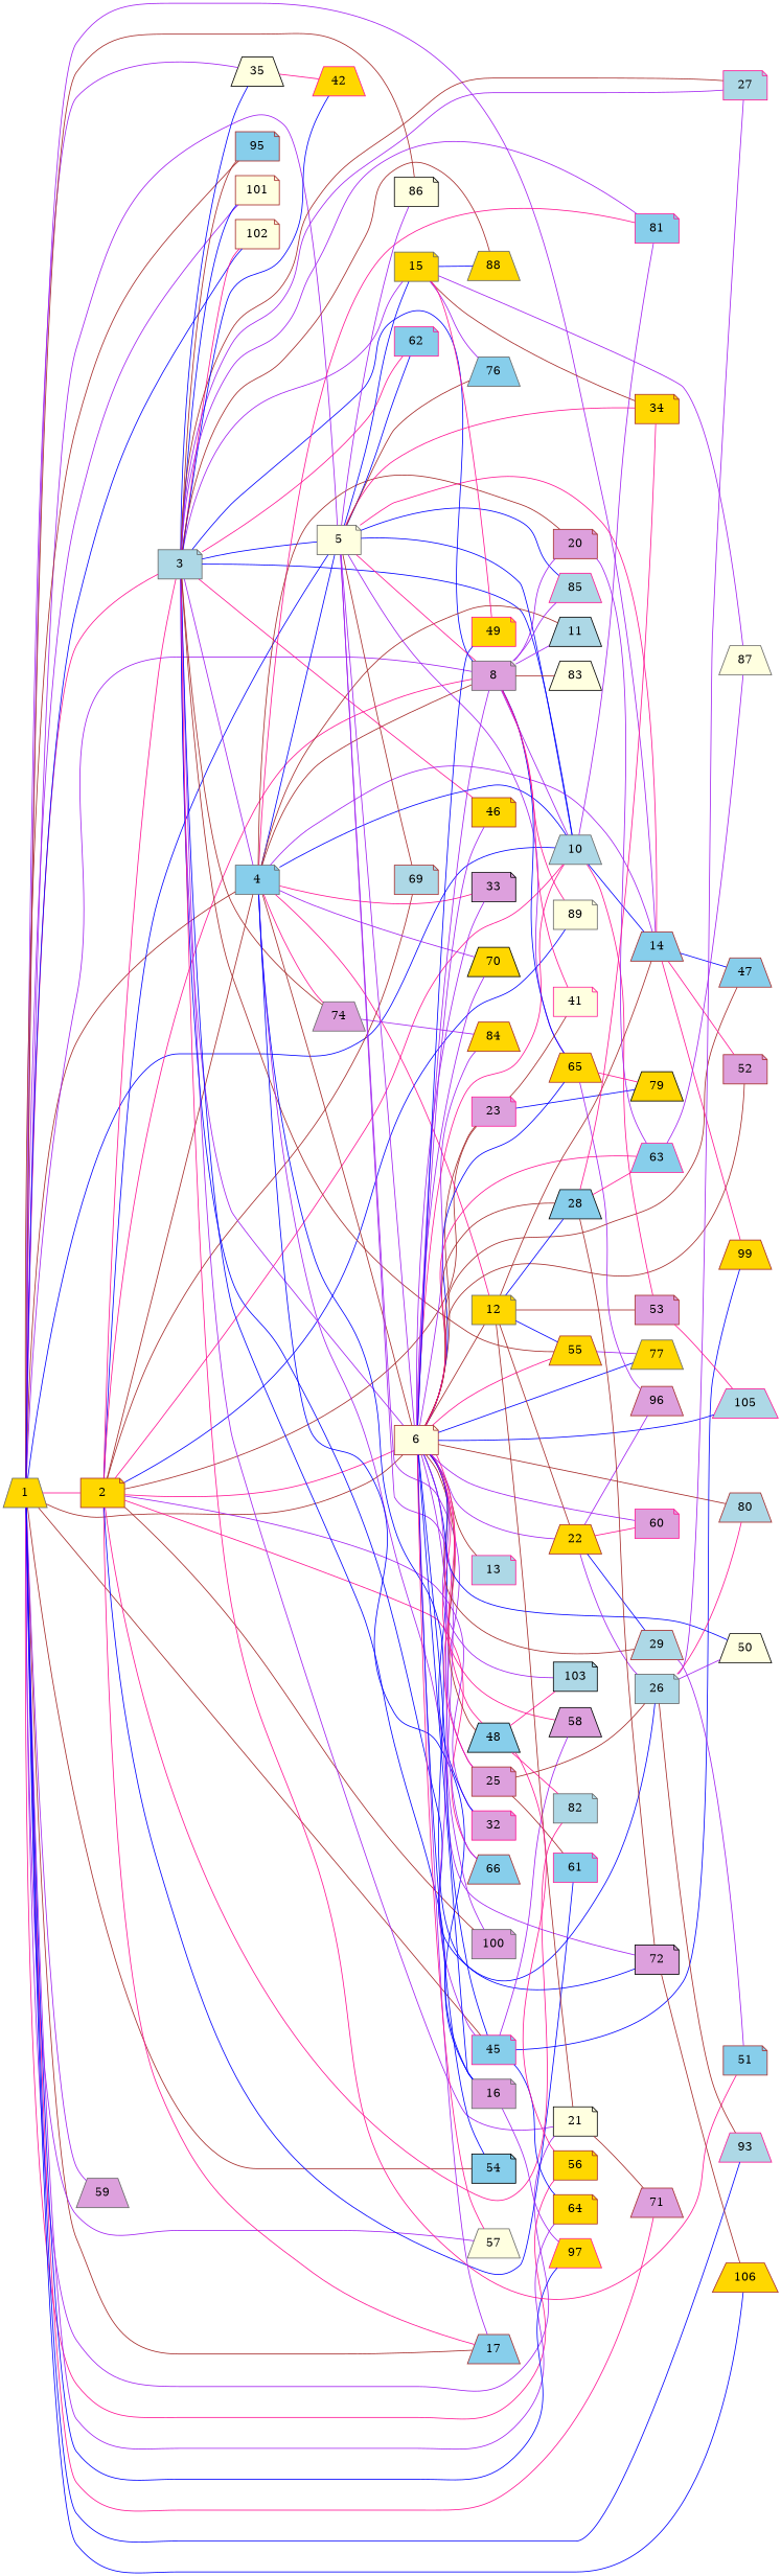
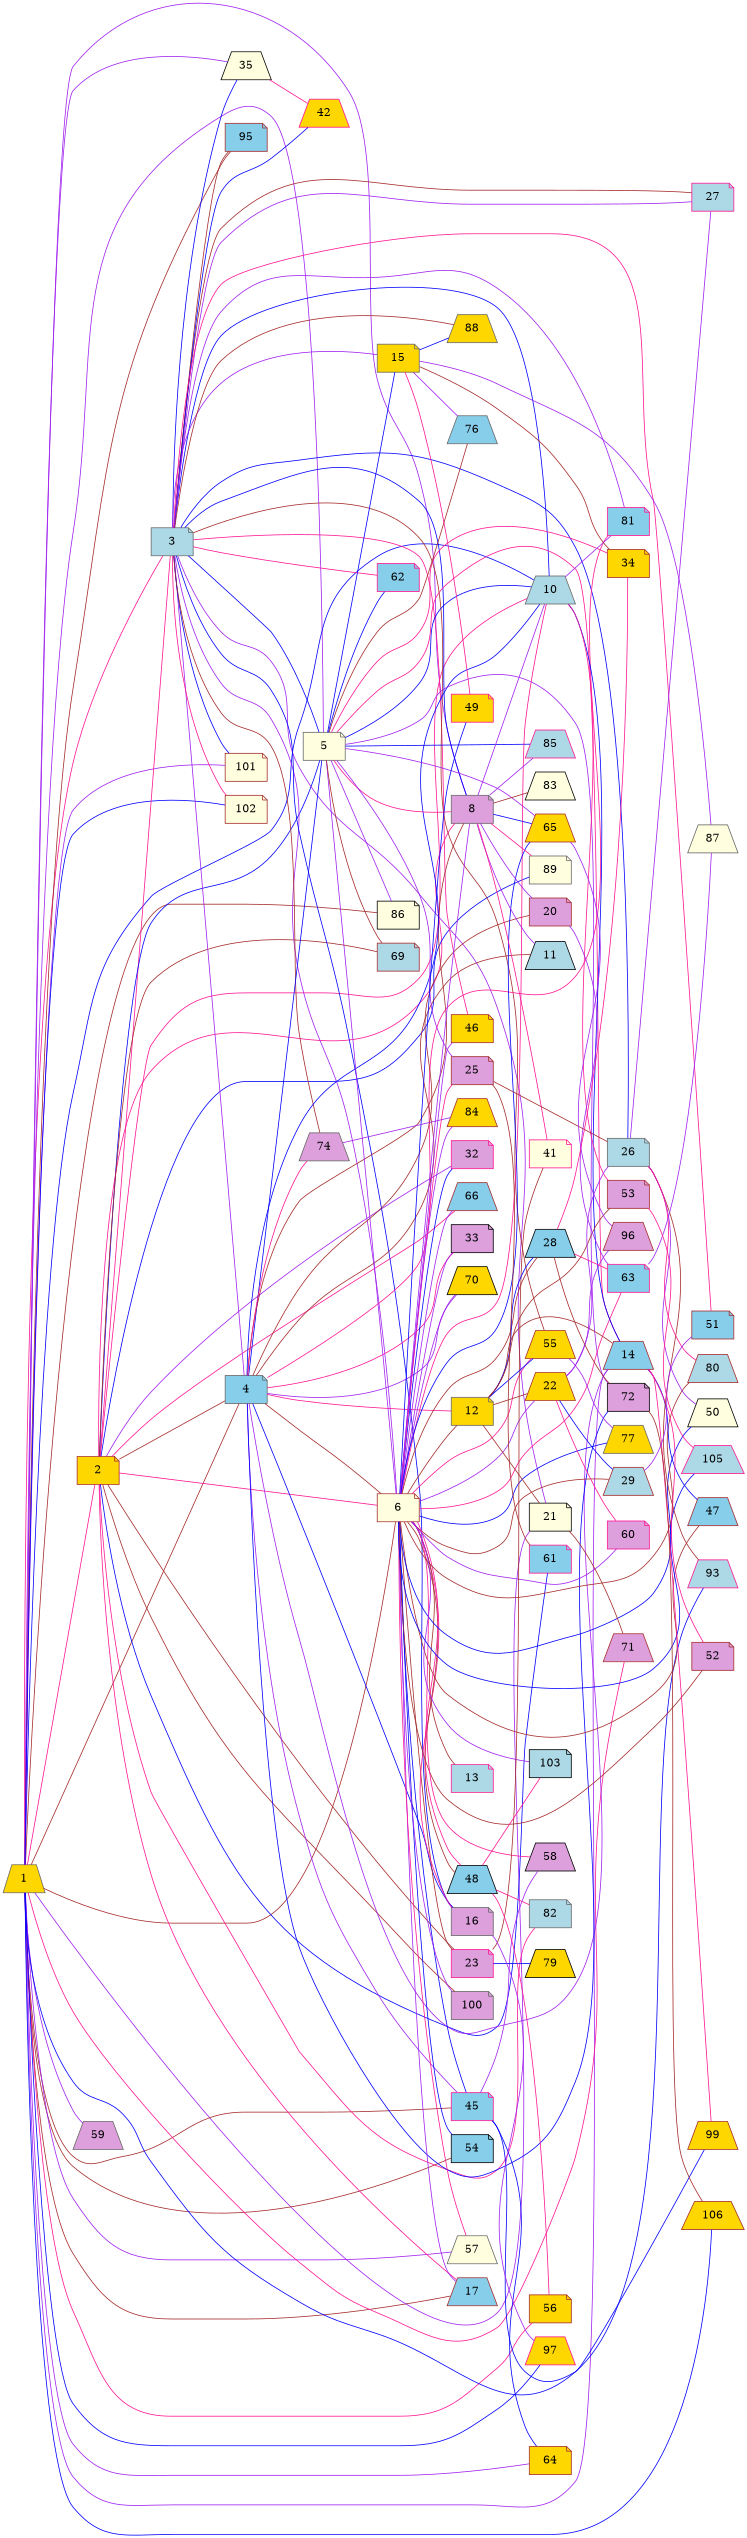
  graph {
    rankdir=LR
    node [color=brown fillcolor=gold shape=note style=filled]
    edge [color=purple]
    1 [color=gray40 shape=trapezium super="+7"]
    2 [super="+24"]
    3 [color=gray40 fillcolor=lightblue super="+31"]
    4 [color=gray40 fillcolor=skyblue super="+30"]
    5 [color=gray40 fillcolor=lightyellow super="+18"]
    6 [fillcolor=lightyellow super="+9"]
    8 [color=gray40 fillcolor=plum super="+36"]
    10 [color=gray40 fillcolor=lightblue shape=trapezium super="+68"]
    14 [fillcolor=skyblue shape=trapezium super="+19"]
    17 [fillcolor=skyblue shape=trapezium super="+39"]
    21 [color=black fillcolor=lightyellow super="+43"]
    35 [color=black fillcolor=lightyellow shape=trapezium]
    45 [color=deeppink fillcolor=skyblue super="+75"]
    54 [color=black fillcolor=skyblue]
    56
    57 [color=gray40 fillcolor=lightyellow shape=trapezium]
    59 [color=gray40 fillcolor=plum shape=trapezium]
    64
    71 [fillcolor=plum shape=trapezium]
    86 [color=black fillcolor=lightyellow]
    93 [color=deeppink fillcolor=lightblue shape=trapezium]
    95 [fillcolor=skyblue]
    97 [color=deeppink shape=trapezium]
    101 [fillcolor=lightyellow]
    102 [fillcolor=lightyellow]
    106 [shape=trapezium]
    23 [color=deeppink fillcolor=plum super="+37"]
    32 [color=deeppink fillcolor=plum]
    61 [color=deeppink fillcolor=skyblue]
    66 [fillcolor=skyblue shape=trapezium]
    69 [fillcolor=lightblue]
    82 [color=gray40 fillcolor=lightblue]
    89 [color=gray40 fillcolor=lightyellow]
    100 [color=gray40 fillcolor=plum]
    15 [color=gray40 super="+40"]
    16 [color=gray40 fillcolor=plum super="+44"]
    26 [color=gray40 fillcolor=lightblue super="+67"]
    27 [color=deeppink fillcolor=lightblue]
    42 [color=deeppink shape=trapezium]
    46
    51 [fillcolor=skyblue]
    55 [shape=trapezium super="+94"]
    62 [color=deeppink fillcolor=skyblue]
    74 [color=gray40 fillcolor=plum shape=trapezium]
    81 [color=deeppink fillcolor=skyblue super="+104"]
    88 [color=gray40 shape=trapezium]
    11 [color=black fillcolor=lightblue shape=trapezium]
    12 [color=gray40 super="+38"]
    20 [fillcolor=plum]
    33 [color=black fillcolor=plum]
    70 [color=black shape=trapezium]
    72 [color=black fillcolor=plum super="+98"]
    25 [fillcolor=plum]
    34 [super="+91"]
    65 [shape=trapezium super="+78"]
    76 [color=gray40 fillcolor=skyblue shape=trapezium]
    85 [color=deeppink fillcolor=lightblue shape=trapezium]
    13 [color=deeppink fillcolor=lightblue]
    22 [shape=trapezium super="+73"]
    28 [color=black fillcolor=skyblue shape=trapezium]
    29 [fillcolor=lightblue shape=trapezium]
    47 [fillcolor=skyblue shape=trapezium]
    48 [color=black fillcolor=skyblue shape=trapezium super="+92"]
    49 [color=deeppink]
    50 [color=black fillcolor=lightyellow shape=trapezium]
    52 [fillcolor=plum]
    58 [color=black fillcolor=plum shape=trapezium]
    60 [color=deeppink fillcolor=plum]
-   63 [color=deeppink fillcolor=skyblue shape=trapezium super="+90"]
+   63 [color=deeppink fillcolor=skyblue super="+90"]
    77 [color=gray40 shape=trapezium]
    80 [fillcolor=lightblue shape=trapezium]
    84 [shape=trapezium]
    103 [color=black fillcolor=lightblue]
    105 [color=deeppink fillcolor=lightblue shape=trapezium]
    41 [color=deeppink fillcolor=lightyellow]
    83 [color=black fillcolor=lightyellow shape=trapezium]
    53 [fillcolor=plum]
    99 [shape=trapezium]
    79 [color=black shape=trapezium]
    87 [color=gray40 fillcolor=lightyellow shape=trapezium]
    96 [fillcolor=plum shape=trapezium]
    1 -- 2 [color=deeppink weight=2]
    1 -- 3 [color=deeppink weight=2]
    1 -- 4 [color=brown weight=2]
    1 -- 5 [weight=2]
    1 -- 6 [color=brown weight=4]
    1 -- 8 [weight=2]
    1 -- 10 [color=blue weight=2]
    1 -- 14
    1 -- 17 [color=brown]
    1 -- 21
    1 -- 35
    1 -- 45 [color=brown]
    1 -- 54 [color=brown]
    1 -- 56 [color=deeppink]
    1 -- 57
    1 -- 59
    1 -- 64
    1 -- 71 [color=deeppink]
    1 -- 86 [color=brown]
    1 -- 93 [color=blue]
    1 -- 95 [color=brown]
    1 -- 97 [color=blue]
    1 -- 101
    1 -- 102 [color=blue]
    1 -- 106 [color=blue]
    2 -- 3 [color=deeppink weight=2]
    2 -- 4 [color=brown]
    2 -- 5 [color=blue]
    2 -- 6 [color=deeppink weight=3]
    2 -- 8 [color=deeppink]
    2 -- 10 [color=deeppink]
    2 -- 17 [color=deeppink]
    2 -- 23 [color=brown]
    2 -- 32
    2 -- 61 [color=blue]
    2 -- 66 [color=deeppink]
    2 -- 69 [color=brown]
    2 -- 82 [color=deeppink]
    2 -- 89 [color=blue]
    2 -- 100 [color=brown]
    3 -- 4 [weight=2]
    3 -- 5 [color=blue]
    3 -- 6 [weight=2]
    3 -- 8 [color=blue]
    3 -- 10 [color=blue weight=2]
    3 -- 21
    3 -- 35 [color=blue]
    3 -- 95 [color=brown]
    3 -- 101 [color=blue]
    3 -- 102 [color=deeppink]
    3 -- 15 [weight=2]
    3 -- 16 [color=blue]
    3 -- 26 [color=blue]
    3 -- 27
    3 -- 27 [color=brown]
    3 -- 42 [color=blue]
    3 -- 46 [color=deeppink]
    3 -- 51 [color=deeppink]
    3 -- 55 [color=brown]
    3 -- 62 [color=deeppink]
    3 -- 74 [color=brown]
    3 -- 81
    3 -- 88 [color=brown]
    4 -- 5 [color=blue]
    4 -- 6 [color=brown weight=2]
    4 -- 8 [color=brown]
    4 -- 10 [color=blue]
    4 -- 14
    4 -- 45
    4 -- 16 [color=blue]
    4 -- 74 [color=deeppink]
    4 -- 81 [color=deeppink]
    4 -- 11 [color=brown]
    4 -- 12 [color=deeppink]
    4 -- 20 [color=brown]
    4 -- 33 [color=deeppink]
    4 -- 70
    4 -- 72 [color=blue]
    5 -- 6 [weight=2]
    5 -- 8 [color=deeppink]
    5 -- 10 [color=blue]
    5 -- 14 [color=deeppink]
    5 -- 86
    5 -- 69 [color=brown]
    5 -- 15 [color=blue]
    5 -- 62 [color=blue]
    5 -- 72
    5 -- 25
    5 -- 34 [color=deeppink]
    5 -- 65
    5 -- 76 [color=brown]
    5 -- 85 [color=blue]
    6 -- 8 [weight=3]
    6 -- 10 [color=deeppink weight=2]
    6 -- 17
    6 -- 45 [color=blue]
    6 -- 54 [color=blue]
    6 -- 57 [color=deeppink]
    6 -- 23 [color=brown weight=2]
    6 -- 32 [color=blue]
    6 -- 66
    6 -- 100
-   6 -- 16 [color=blue]
+   6 -- 16 [color=deeppink]
    6 -- 46
    6 -- 55 [color=deeppink]
    6 -- 12 [color=brown]
    6 -- 33
    6 -- 70
    6 -- 25 [color=deeppink]
    6 -- 65 [color=blue]
    6 -- 13 [color=brown weight=2]
    6 -- 22
    6 -- 28 [color=brown]
    6 -- 29 [color=brown]
    6 -- 47 [color=brown]
    6 -- 48 [color=brown weight=2]
    6 -- 48 [color=deeppink]
    6 -- 49 [color=blue]
    6 -- 50 [color=blue]
    6 -- 52 [color=brown]
    6 -- 58 [color=deeppink]
    6 -- 60
    6 -- 63 [color=deeppink]
    6 -- 77 [color=blue]
    6 -- 80 [color=brown]
    6 -- 84
    6 -- 103
    6 -- 105 [color=blue]
    8 -- 10
    8 -- 89 [color=deeppink]
    8 -- 11
    8 -- 20
    8 -- 65 [color=blue]
    8 -- 85
    8 -- 41 [color=deeppink]
    8 -- 83 [color=brown weight=2]
    10 -- 14 [color=blue]
    10 -- 81
    10 -- 53 [color=deeppink]
    14 -- 47 [color=blue]
    14 -- 52 [color=deeppink]
    14 -- 99 [color=deeppink]
    21 -- 71 [color=brown]
    35 -- 42 [color=deeppink]
    45 -- 64 [color=blue]
    45 -- 58
    45 -- 99 [color=blue]
    23 -- 41 [color=brown]
    23 -- 79 [color=blue]
    15 -- 88 [color=blue]
    15 -- 34 [color=brown]
    15 -- 76
    15 -- 49 [color=deeppink]
    15 -- 87
    16 -- 97
    26 -- 93 [color=brown]
    26 -- 27
    26 -- 50
    26 -- 80 [color=deeppink]
    55 -- 77
    74 -- 84
    12 -- 14 [color=brown]
    12 -- 21 [color=brown]
    12 -- 55 [color=blue]
    12 -- 22 [color=brown]
    12 -- 28 [color=blue]
    12 -- 53 [color=brown]
    20 -- 63
    72 -- 106 [color=brown]
    25 -- 61 [color=brown]
    25 -- 26 [color=brown]
-   65 -- 79 [color=deeppink]
    65 -- 96
    22 -- 26
    22 -- 29 [color=blue]
    22 -- 60 [color=deeppink]
    22 -- 96
    28 -- 72 [color=brown]
    28 -- 34 [color=deeppink]
    28 -- 63 [color=deeppink]
    29 -- 51
    48 -- 56 [color=deeppink]
    48 -- 82 [color=deeppink]
    48 -- 103 [color=deeppink]
    63 -- 87
    53 -- 105 [color=deeppink]
  }
